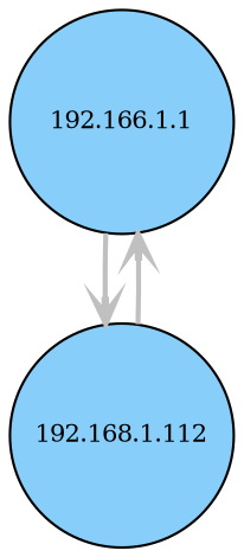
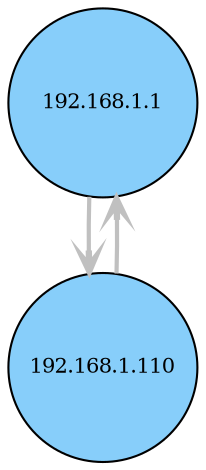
  digraph {
    bgcolor=white
    node [fillcolor=lightskyblue fixedsize=true fontcolor=black fontsize=10.0 labelfloat=true shape=circle style=filled]
    edge [arrowhead=vee color=gray splines=line style=bold]
-   "192.168.1.1" [height=1.25 width=1.25 label="192.166.1.1"]
-   "192.168.1.112" [height=1.25 width=1.25]
+   "192.168.1.1" [height=1.25 width=1.25]
+   "192.168.1.112" [height=1.25 width=1.25 label="192.168.1.110"]
    "192.168.1.1" -> "192.168.1.112"
    "192.168.1.112" -> "192.168.1.1"
  }
